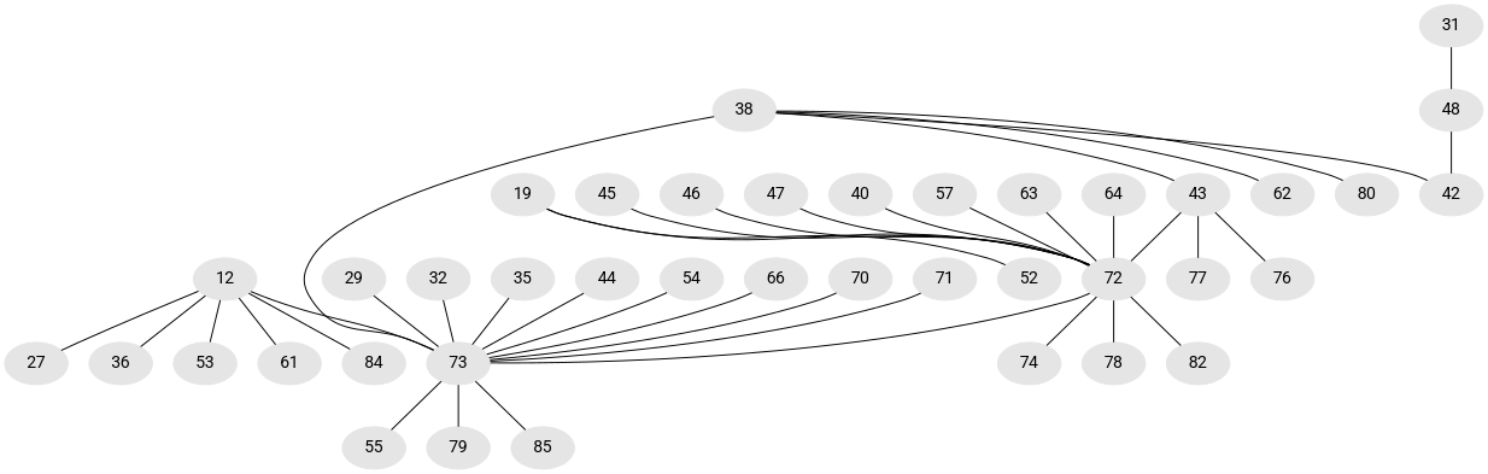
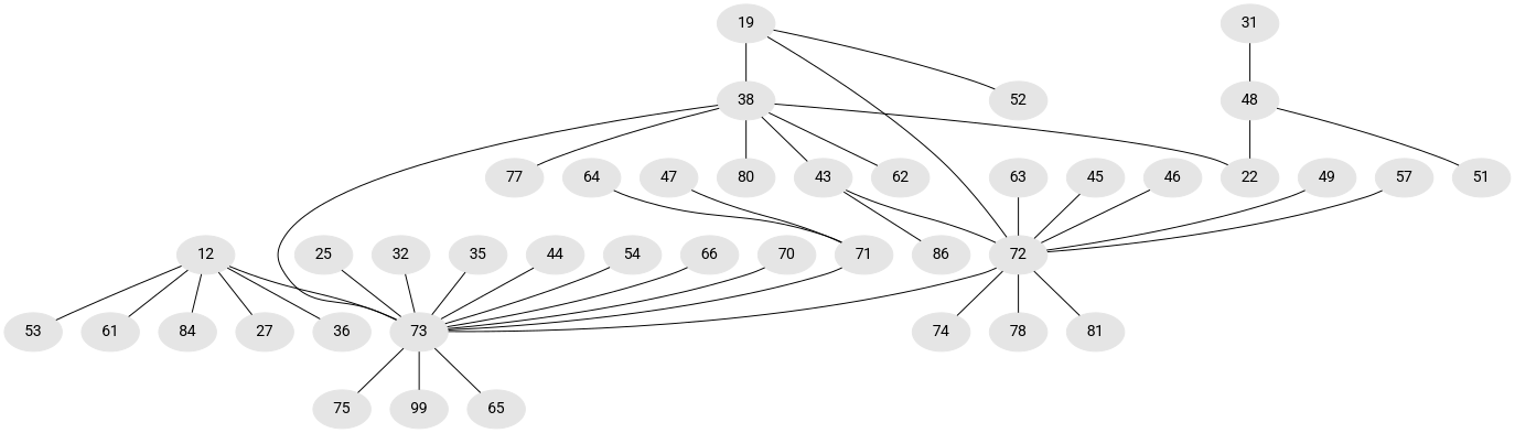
  graph {
    fontname=Roboto
    node [color=gray90 fontname=Roboto style=filled]
    edge [fontname=Roboto]
    12 [super="+9+7"]
    27
    36
    53
    73 [super="+41+8+69"]
    n6 [label=61]
    84 [super="+59"]
-   75 [label=55]
-   79
-   85
+   75
+   79 [label=99]
+   85 [label=65]
    19 [super="+17"]
    38 [super="+20+33"]
    52
    72 [super="+16+24+4+23+26+34+37+40"]
-   42
+   42 [label=22]
    43 [super="+21"]
    62
    77 [super="+61"]
    80
    74
    78
-   82
-   29
+   82 [label=81]
+   29 [label=25]
    48 [super="+25+14"]
+   51
    31
    32 [super="+28"]
    35
-   76
+   76 [label=86]
    44
    45
    46
    47
-   49 [label=40]
+   49
    54
    57
    63
    64
    66 [super="+65"]
    70
    71
    12 -- 27
    12 -- 36
    12 -- 53
    12 -- 73 [weight=8]
    12 -- n6
    12 -- 84
    73 -- 75
    73 -- 79
    73 -- 85
+   19 -- 38 [weight=4]
    19 -- 52
    19 -- 72
    38 -- 73 [weight=4]
    38 -- 42
    38 -- 43
    38 -- 62
-   43 -- 77
+   38 -- 77
    38 -- 80
    72 -- 73 [weight=7]
    72 -- 74
    72 -- 78
    72 -- 82
    43 -- 72 [weight=4]
    43 -- 76
    29 -- 73
    48 -- 42 [weight=4]
+   48 -- 51
    31 -- 48
    32 -- 73
    35 -- 73
    44 -- 73
    45 -- 72
    46 -- 72
-   47 -- 72
+   47 -- 71
    49 -- 72
    54 -- 73
    57 -- 72
    63 -- 72
-   64 -- 72
+   64 -- 71
    66 -- 73
    70 -- 73
    71 -- 73
  }
